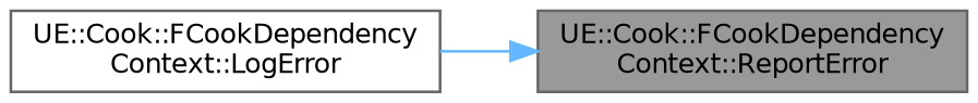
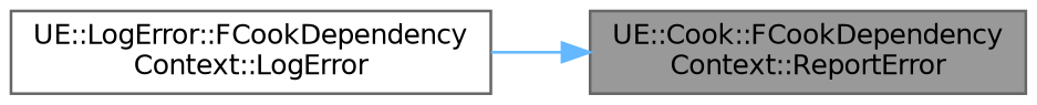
  digraph {
    rankdir=RL
    node [fontname=Helvetica fontsize=10 shape=box style=filled]
    n1 [color=gray40 fillcolor=grey60 fontcolor=black height=0.2 label="UE::Cook::FCookDependency\lContext::ReportError" width=0.4]
-   n2 [color=grey40 fillcolor=white height=0.2 label="UE::Cook::FCookDependency\lContext::LogError" width=0.4]
+   n2 [color=grey40 fillcolor=white height=0.2 label="UE::LogError::FCookDependency\lContext::LogError" width=0.4]
    n1 -> n2 [color=steelblue1 dir=back fontname=Helvetica fontsize=10 labelfontname=Helvetica labelfontsize=10 style=solid]
  }
